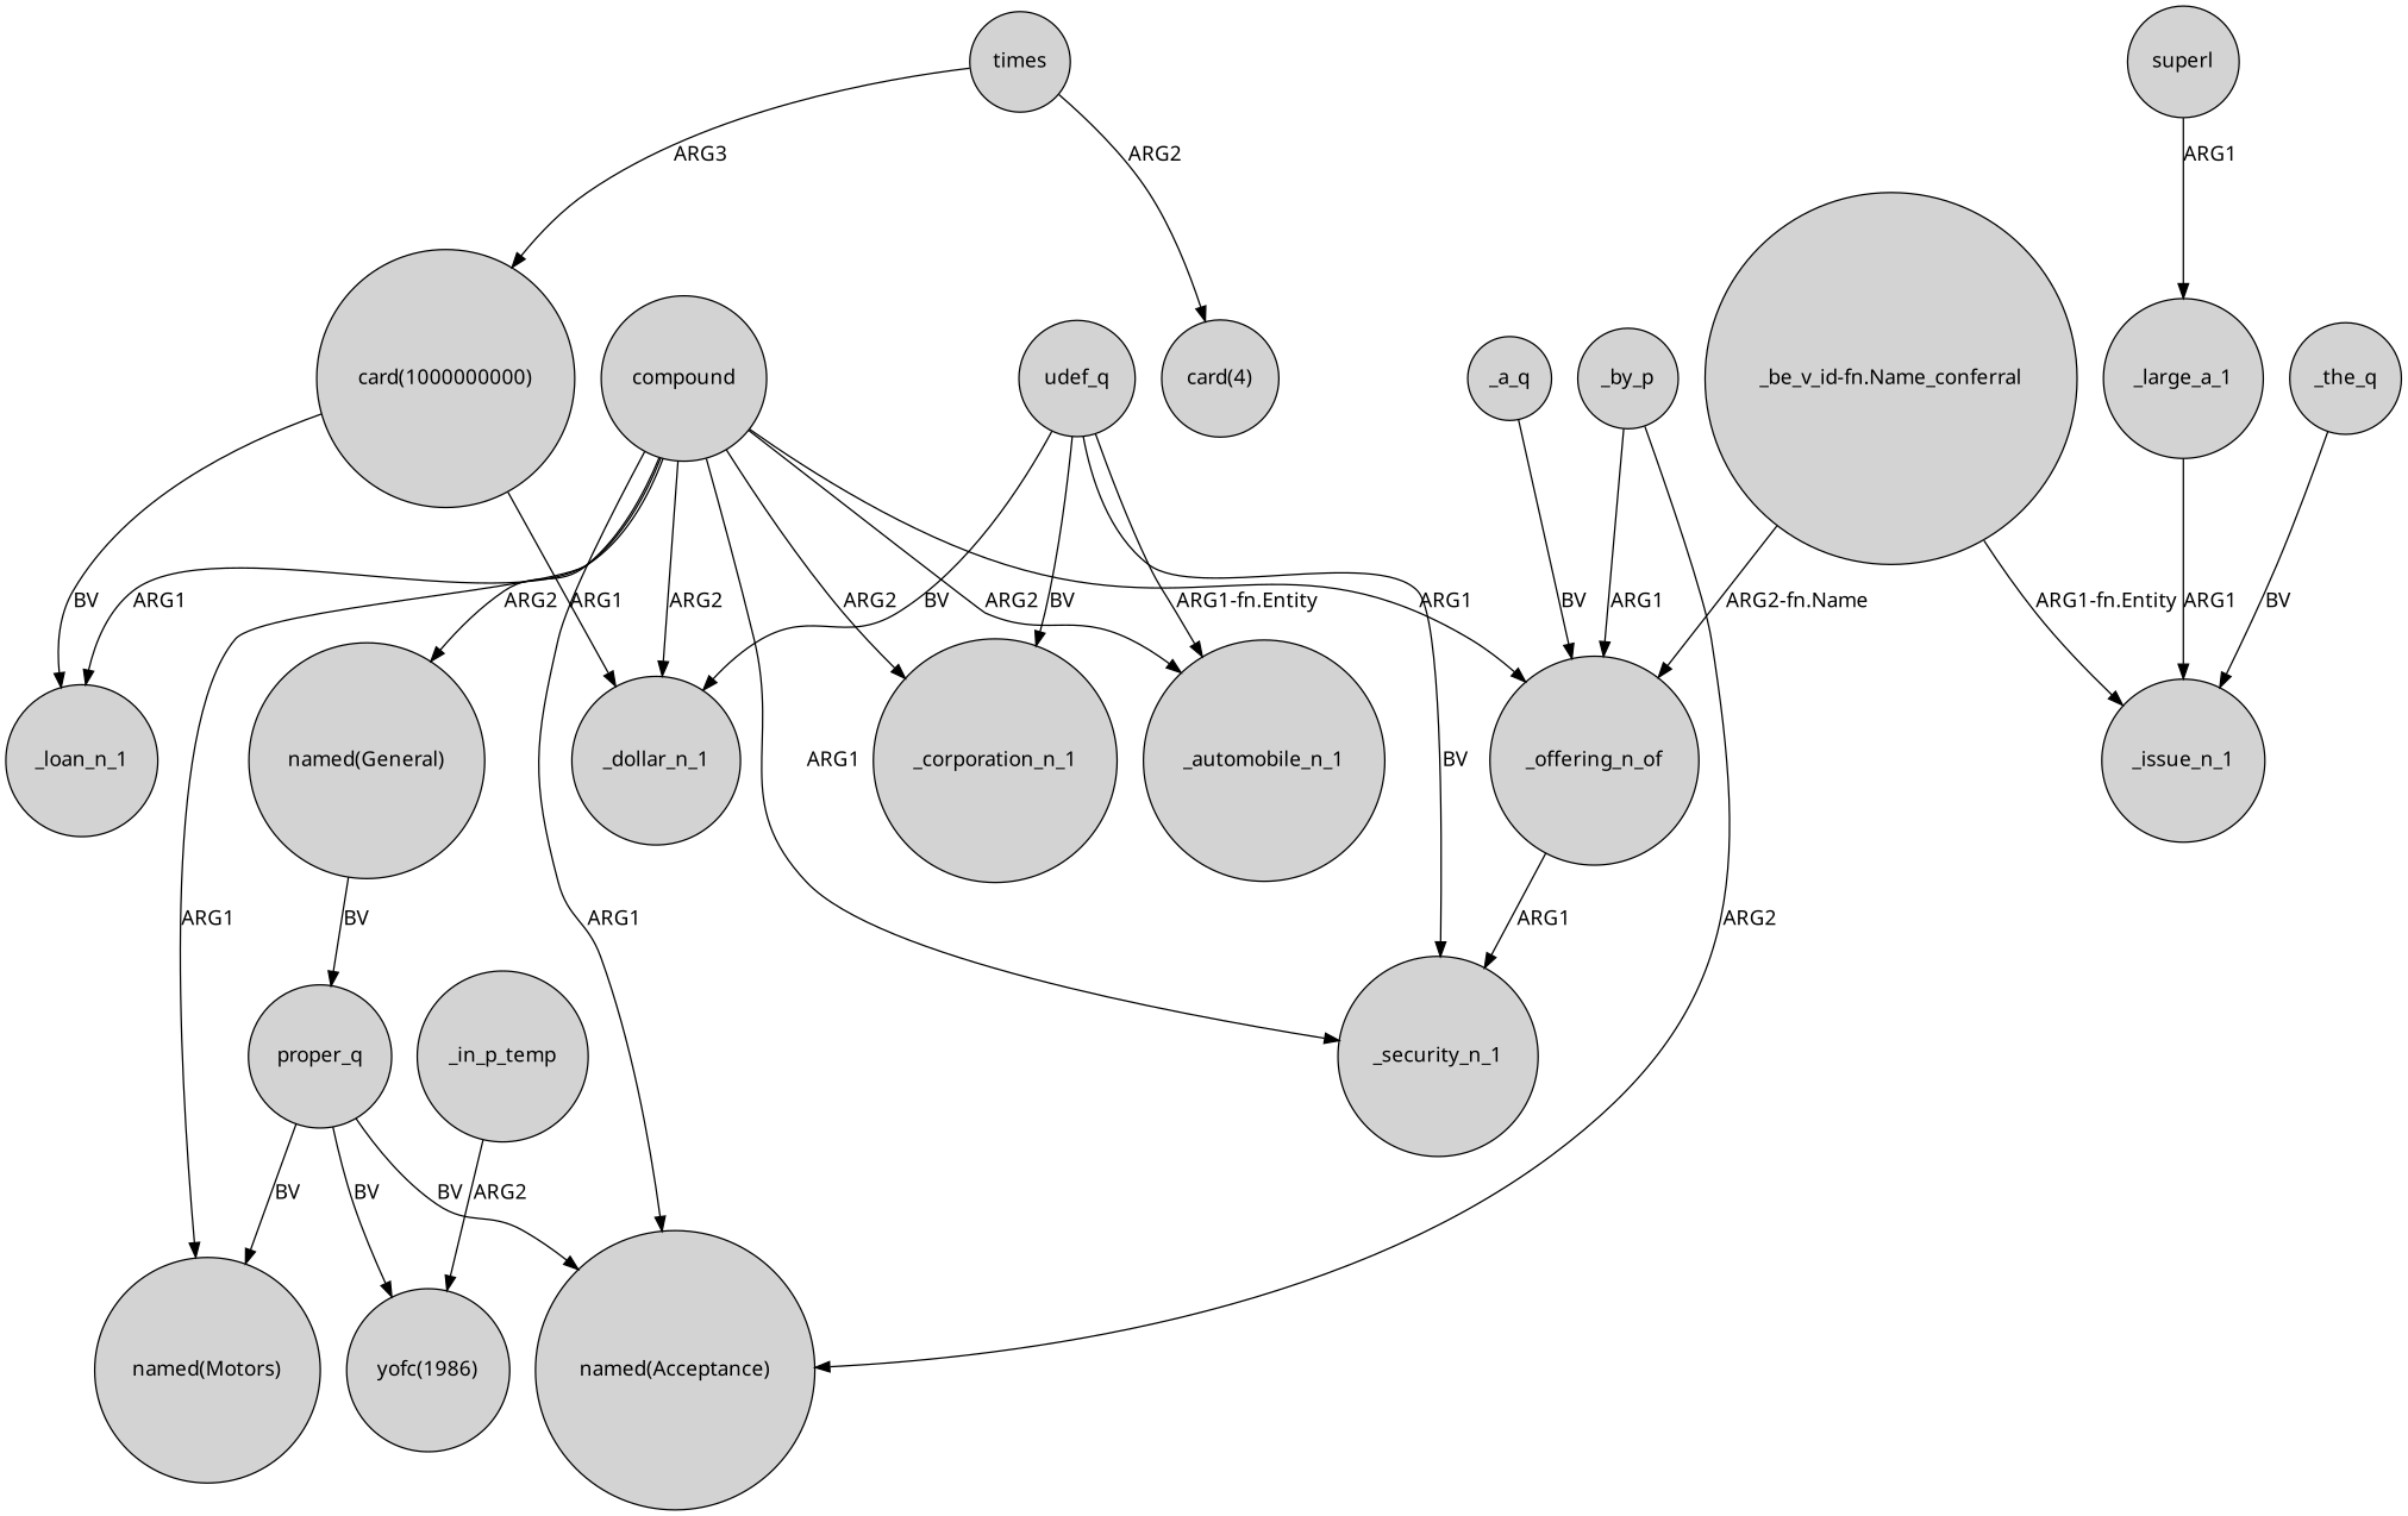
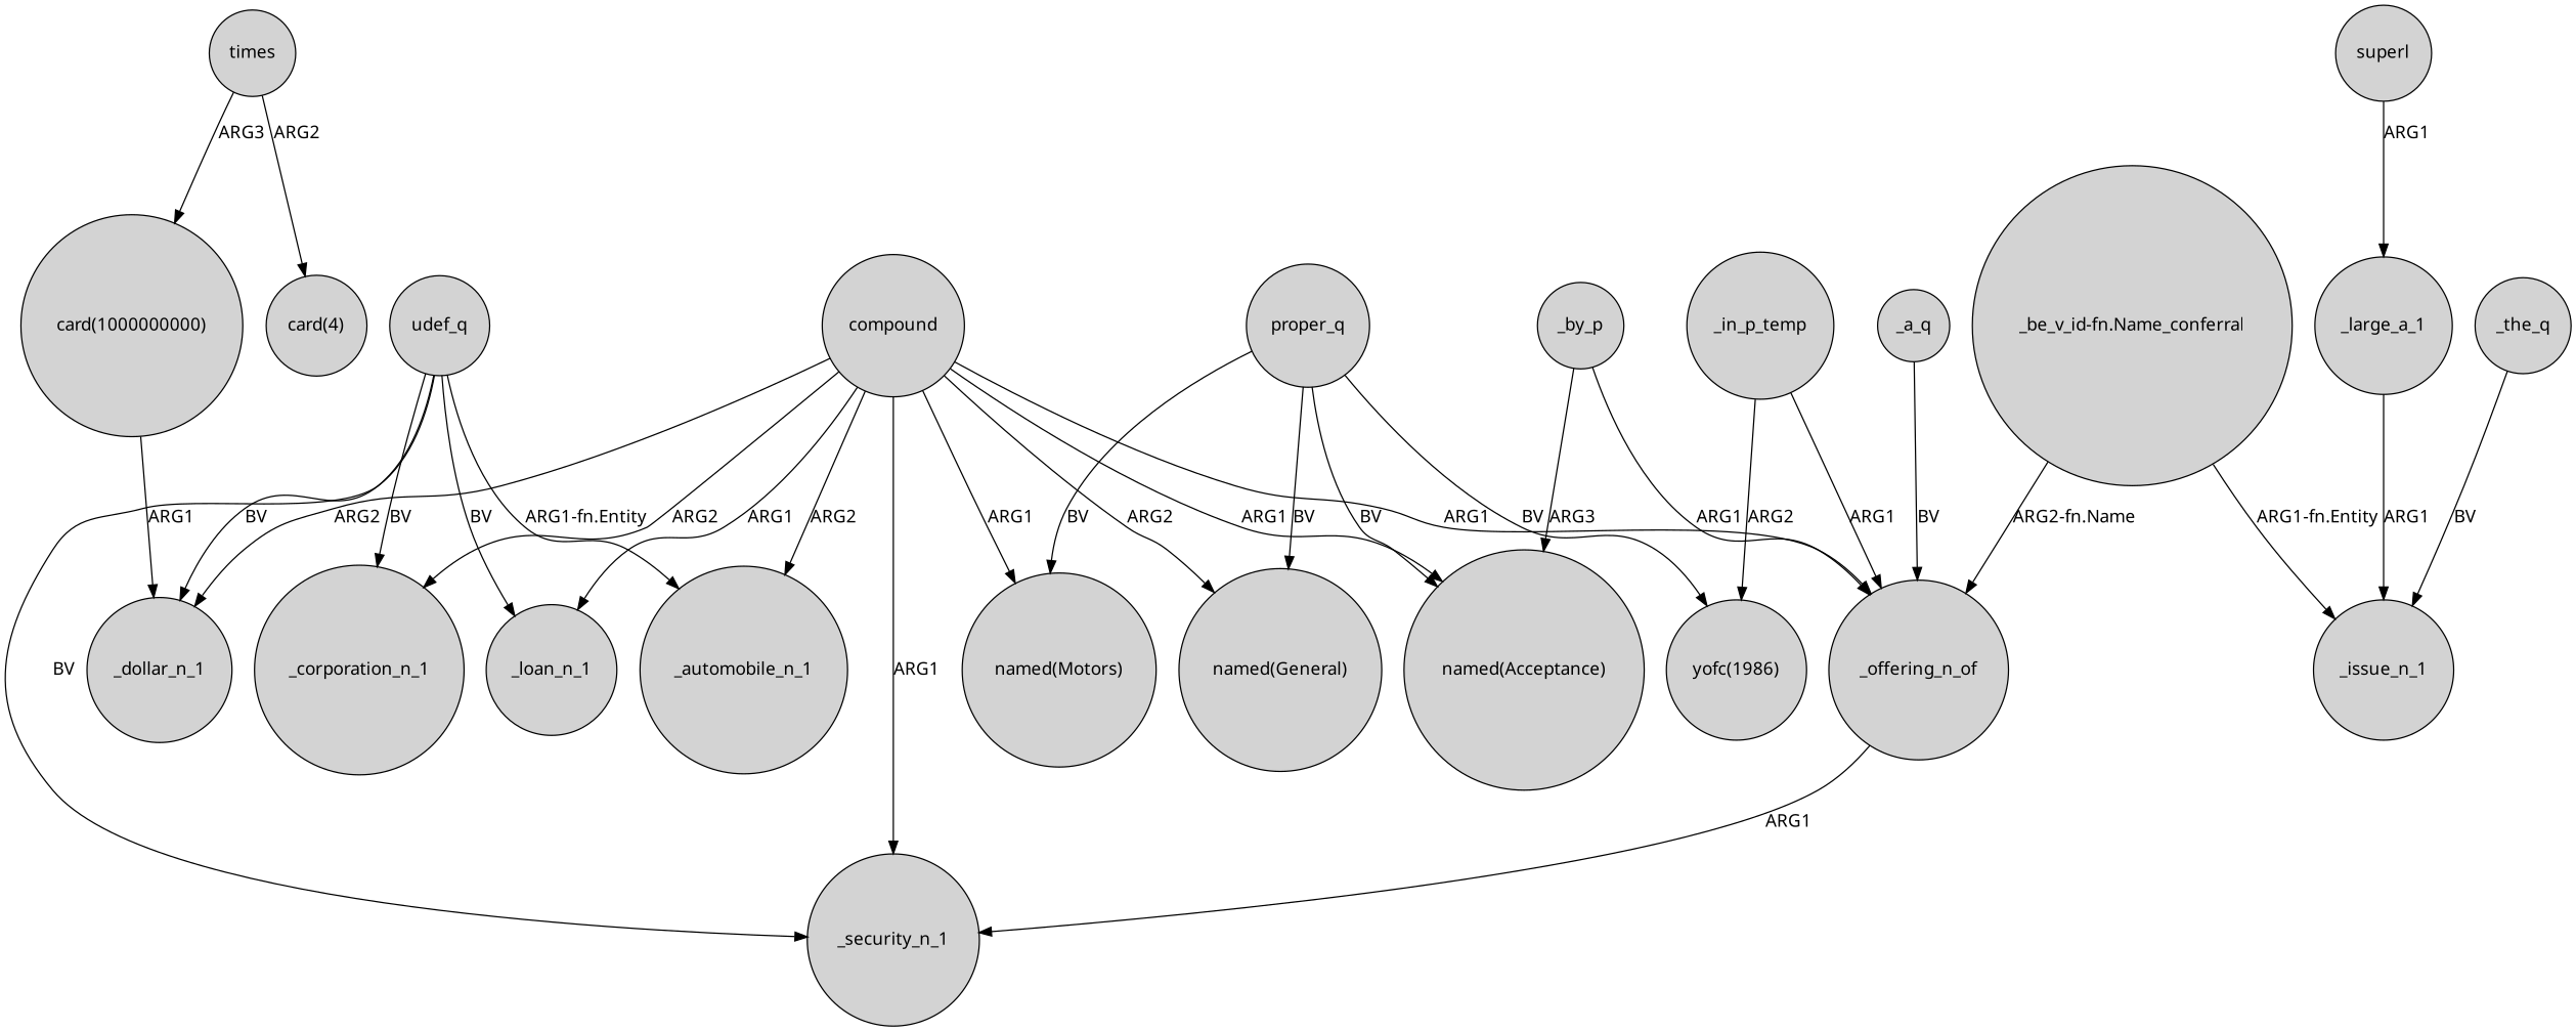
  digraph {
    fontname="Noto Sans"
    node [fontname="Noto Sans" shape=circle style=filled]
    edge [fontname="Noto Sans"]
    _a_q
    _offering_n_of
    _security_n_1
    "card(1000000000)"
    _dollar_n_1
    proper_q
    "yofc(1986)"
    "named(Acceptance)"
    "named(Motors)"
    "named(General)"
    _in_p_temp
    superl
    _large_a_1
    _issue_n_1
    udef_q
    _loan_n_1
    _automobile_n_1
    _corporation_n_1
    compound
    times
    "card(4)"
    "_be_v_id-fn.Name_conferral"
    _by_p
    _the_q
    _a_q -> _offering_n_of [label=BV]
    _offering_n_of -> _security_n_1 [label=ARG1]
    "card(1000000000)" -> _dollar_n_1 [label=ARG1]
    proper_q -> "yofc(1986)" [label=BV]
    proper_q -> "named(Acceptance)" [label=BV]
    proper_q -> "named(Motors)" [label=BV]
-   "named(General)" -> proper_q [label=BV]
+   proper_q -> "named(General)" [label=BV]
+   _in_p_temp -> _offering_n_of [label=ARG1]
    _in_p_temp -> "yofc(1986)" [label=ARG2]
    superl -> _large_a_1 [label=ARG1]
    _large_a_1 -> _issue_n_1 [label=ARG1]
    udef_q -> _security_n_1 [label=BV]
    udef_q -> _dollar_n_1 [label=BV]
-   "card(1000000000)" -> _loan_n_1 [label=BV]
+   udef_q -> _loan_n_1 [label=BV]
    udef_q -> _automobile_n_1 [label="ARG1-fn.Entity"]
    udef_q -> _corporation_n_1 [label=BV]
    compound -> _offering_n_of [label=ARG1]
    compound -> _security_n_1 [label=ARG1]
    compound -> _dollar_n_1 [label=ARG2]
    compound -> "named(Acceptance)" [label=ARG1]
    compound -> "named(Motors)" [label=ARG1]
    compound -> "named(General)" [label=ARG2]
    compound -> _loan_n_1 [label=ARG1]
    compound -> _automobile_n_1 [label=ARG2]
    compound -> _corporation_n_1 [label=ARG2]
    times -> "card(1000000000)" [label=ARG3]
    times -> "card(4)" [label=ARG2]
    "_be_v_id-fn.Name_conferral" -> _offering_n_of [label="ARG2-fn.Name"]
    "_be_v_id-fn.Name_conferral" -> _issue_n_1 [label="ARG1-fn.Entity"]
    _by_p -> _offering_n_of [label=ARG1]
-   _by_p -> "named(Acceptance)" [label=ARG2]
+   _by_p -> "named(Acceptance)" [label=ARG3]
    _the_q -> _issue_n_1 [label=BV]
  }
